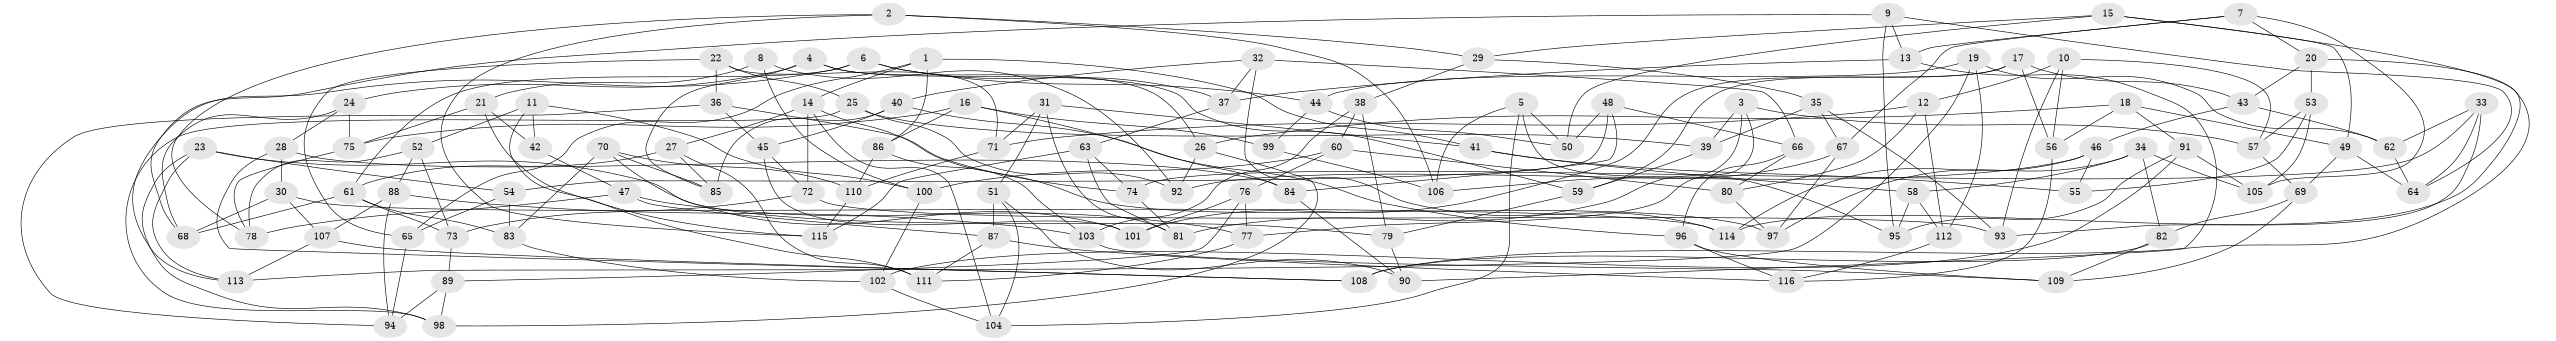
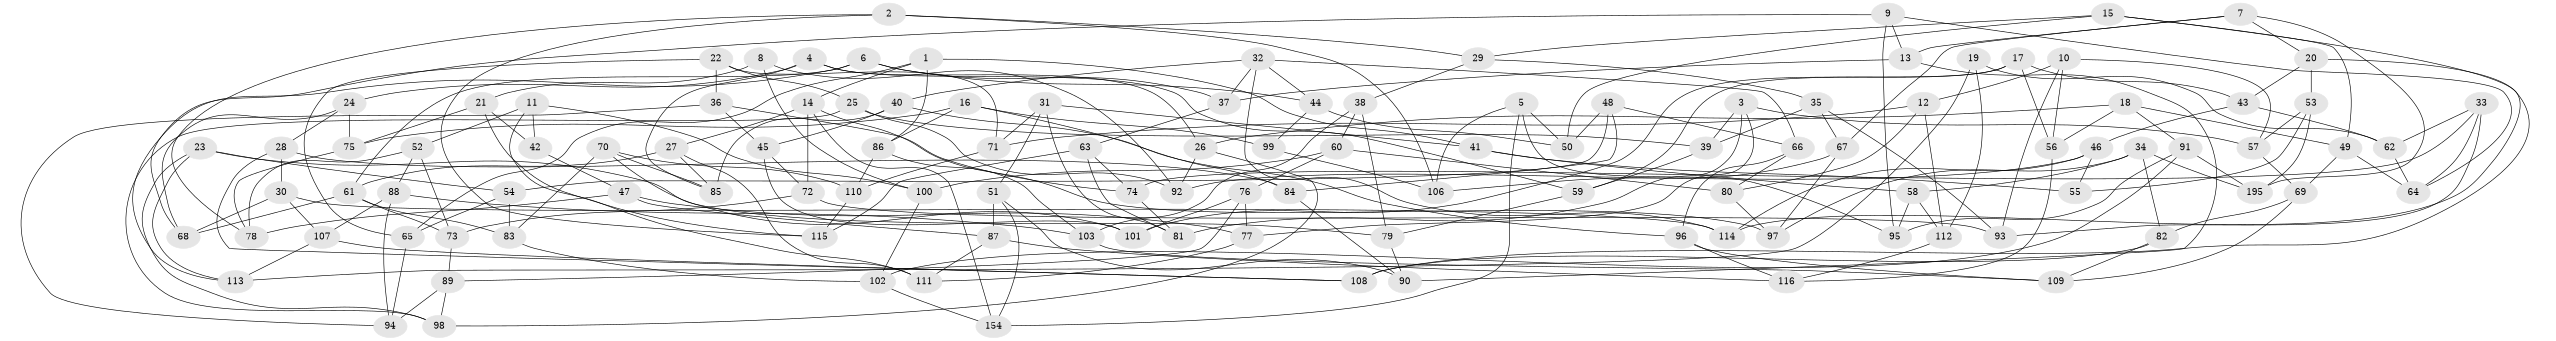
  graph {
    node [color=gray90 style=filled]
    1
    41
    65
    86
    14
    8
    21
    92
    100
    58
    55
    94
    103
    110
    2
    29
    78
    106
    115
    35
    38
    3
    39
    57
    77
    81
    59
    69
    111
    4
    24
    26
    85
    68
    75
    28
    98
    79
    5
    50
    95
-   104
+   104 [label=154]
    6
    37
    44
    61
    113
    63
    99
    73
    83
    7
    13
    20
    67
-   105
+   105 [label=195]
    90
    43
    53
    108
    97
    42
    102
    9
    64
    10
    12
    56
    93
    71
    80
    112
    116
    11
    52
    47
    88
    27
    72
    15
    49
    114
    16
    84
    17
    101
    62
    46
    18
    91
    19
    22
    25
    36
    74
    45
    23
    54
    30
    107
    60
    31
    51
    87
    32
    40
    66
    96
    33
    34
    82
    109
    76
    48
    89
    70
    1 -- 41
    1 -- 65
    1 -- 86
    1 -- 14
    41 -- 58
    41 -- 55
    65 -- 94
    86 -- 103
    86 -- 110
    14 -- 104
    14 -- 97
    14 -- 27
    14 -- 72
    8 -- 21
    8 -- 92
    8 -- 100
    21 -- 115
    21 -- 75
    21 -- 42
    100 -- 102
    58 -- 95
    58 -- 112
    103 -- 109
    110 -- 115
    2 -- 29
    2 -- 78
    2 -- 106
    2 -- 115
    29 -- 35
    29 -- 38
    35 -- 39
    35 -- 67
    35 -- 93
    38 -- 103
    38 -- 79
    38 -- 60
    3 -- 39
    3 -- 57
    3 -- 77
    3 -- 81
    39 -- 59
    57 -- 69
    77 -- 111
    59 -- 79
    69 -- 82
    69 -- 109
    4 -- 59
    4 -- 24
    4 -- 26
    4 -- 85
    24 -- 68
    24 -- 75
    24 -- 28
    26 -- 92
    26 -- 98
    75 -- 78
    28 -- 108
    28 -- 84
    28 -- 30
    79 -- 90
    5 -- 106
    5 -- 50
    5 -- 95
    5 -- 104
    6 -- 37
    6 -- 44
    6 -- 61
    6 -- 113
    37 -- 63
    44 -- 50
    44 -- 99
    61 -- 68
    61 -- 73
    61 -- 83
    63 -- 115
    63 -- 81
    63 -- 74
    99 -- 106
    73 -- 89
    83 -- 102
    7 -- 13
    7 -- 20
    7 -- 67
    7 -- 105
    13 -- 37
    13 -- 90
    20 -- 43
    20 -- 53
    20 -- 108
    67 -- 106
    67 -- 97
    43 -- 62
    43 -- 46
    53 -- 55
    53 -- 57
    53 -- 105
    42 -- 47
    102 -- 104
    9 -- 68
    9 -- 95
    9 -- 13
    9 -- 64
    10 -- 57
    10 -- 12
    10 -- 56
    10 -- 93
    12 -- 71
    12 -- 80
    12 -- 112
    56 -- 116
    71 -- 110
    80 -- 97
    112 -- 116
    11 -- 100
    11 -- 111
    11 -- 42
    11 -- 52
    52 -- 78
    52 -- 73
    52 -- 88
    47 -- 78
    47 -- 77
    47 -- 87
    88 -- 94
    88 -- 103
    88 -- 107
    27 -- 111
    27 -- 85
    27 -- 61
    72 -- 73
    72 -- 93
    15 -- 29
    15 -- 50
    15 -- 49
    15 -- 114
    49 -- 69
    49 -- 64
    16 -- 86
    16 -- 75
    16 -- 99
    16 -- 84
    84 -- 90
    17 -- 59
    17 -- 43
    17 -- 56
    17 -- 101
    62 -- 64
    46 -- 92
    46 -- 55
    46 -- 114
    18 -- 26
    18 -- 56
    18 -- 49
    18 -- 91
    91 -- 95
    91 -- 105
    91 -- 102
-   19 -- 44
+   32 -- 44
    19 -- 113
    19 -- 112
    19 -- 62
    22 -- 65
    22 -- 71
    22 -- 25
    22 -- 36
    25 -- 92
    25 -- 39
    25 -- 98
    36 -- 94
    36 -- 74
    36 -- 45
    74 -- 81
    45 -- 72
    45 -- 101
    23 -- 98
    23 -- 79
    23 -- 113
    23 -- 54
    54 -- 65
    54 -- 83
    30 -- 68
    30 -- 114
    30 -- 107
    107 -- 113
    107 -- 108
    60 -- 100
    60 -- 80
    60 -- 76
    31 -- 41
    31 -- 81
    31 -- 71
    31 -- 51
    51 -- 104
    51 -- 90
    51 -- 87
    87 -- 111
    87 -- 116
    32 -- 37
    32 -- 114
    32 -- 40
    32 -- 66
    40 -- 85
    40 -- 45
    40 -- 96
    66 -- 80
    66 -- 96
    96 -- 116
    96 -- 109
    33 -- 64
    33 -- 93
    33 -- 62
    33 -- 74
    34 -- 58
    34 -- 105
    34 -- 97
    34 -- 82
    82 -- 108
    82 -- 109
    76 -- 77
    76 -- 101
    76 -- 89
    48 -- 50
    48 -- 84
    48 -- 54
    48 -- 66
    89 -- 94
    89 -- 98
    70 -- 110
    70 -- 85
    70 -- 83
    70 -- 101
  }
